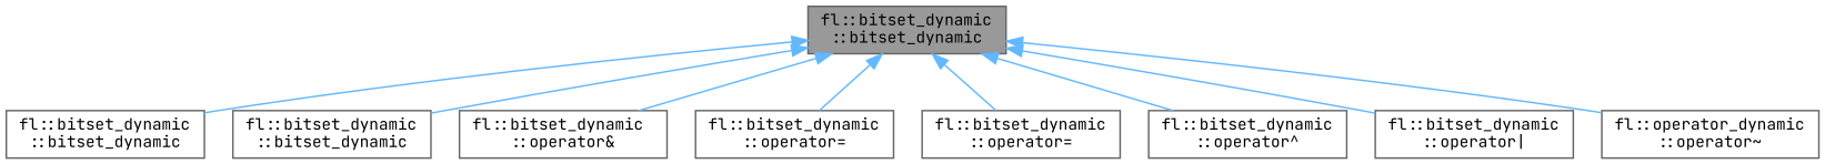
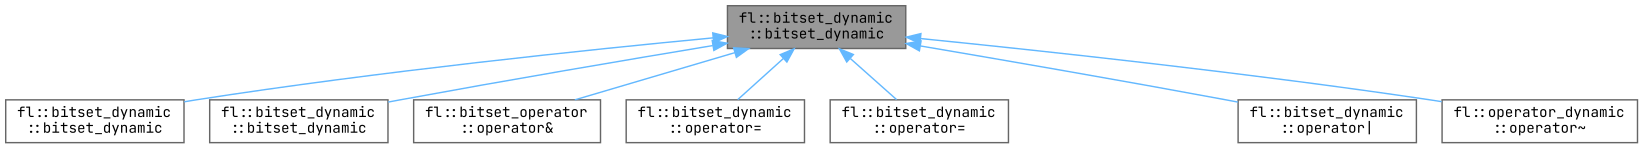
  digraph {
    fontname="JetBrains Mono"
    rankdir=TB
    node [color=grey40 fillcolor=white fontname="JetBrains Mono" fontsize=10 shape=box style=filled]
    edge [color=steelblue1 dir=back fontname="JetBrains Mono" fontsize=10 labelfontname=Helvetica labelfontsize=10 style=solid]
    n1 [color=gray40 fillcolor=grey60 fontcolor=black height=0.2 label="fl::bitset_dynamic\l::bitset_dynamic" width=0.4]
    n2 [height=0.2 label="fl::bitset_dynamic\l::bitset_dynamic" width=0.4]
    n3 [height=0.2 label="fl::bitset_dynamic\l::bitset_dynamic" width=0.4]
-   n4 [height=0.2 label="fl::bitset_dynamic\l::operator&" width=0.4]
+   n4 [height=0.2 label="fl::bitset_operator\l::operator&" width=0.4]
    n5 [height=0.2 label="fl::bitset_dynamic\l::operator=" width=0.4]
    n6 [height=0.2 label="fl::bitset_dynamic\l::operator=" width=0.4]
-   n7 [height=0.2 label="fl::bitset_dynamic\l::operator^" width=0.4]
    n8 [height=0.2 label="fl::bitset_dynamic\l::operator\|" width=0.4]
    n9 [height=0.2 label="fl::operator_dynamic\l::operator~" width=0.4]
    n1 -> n2
    n1 -> n3
    n1 -> n4
    n1 -> n5
    n1 -> n6
-   n1 -> n7
    n1 -> n8
    n1 -> n9
  }
